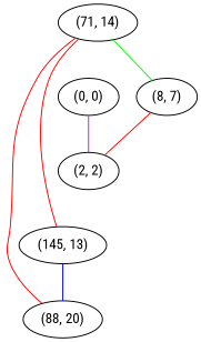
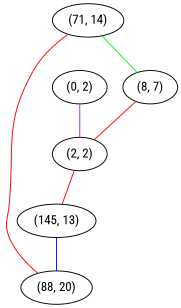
  graph {
    fontname="Roboto Condensed"
    node [fontname="Roboto Condensed"]
    edge [color=red fontname="Roboto Condensed" weight=1]
    n1 [label="(71, 14)"]
    "(8, 7)"
    "(88, 20)"
    "(2, 2)"
-   "(0, 0)"
+   "(0, 0)" [label="(0, 2)"]
    "(145, 13)"
    n1 -- "(8, 7)" [color=green weight=2]
    n1 -- "(88, 20)"
    "(8, 7)" -- "(2, 2)" [weight=3]
-   n1 -- "(145, 13)"
+   "(2, 2)" -- "(145, 13)"
    "(0, 0)" -- "(2, 2)" [color=purple weight=4]
    "(145, 13)" -- "(88, 20)" [color=blue weight=3]
  }
